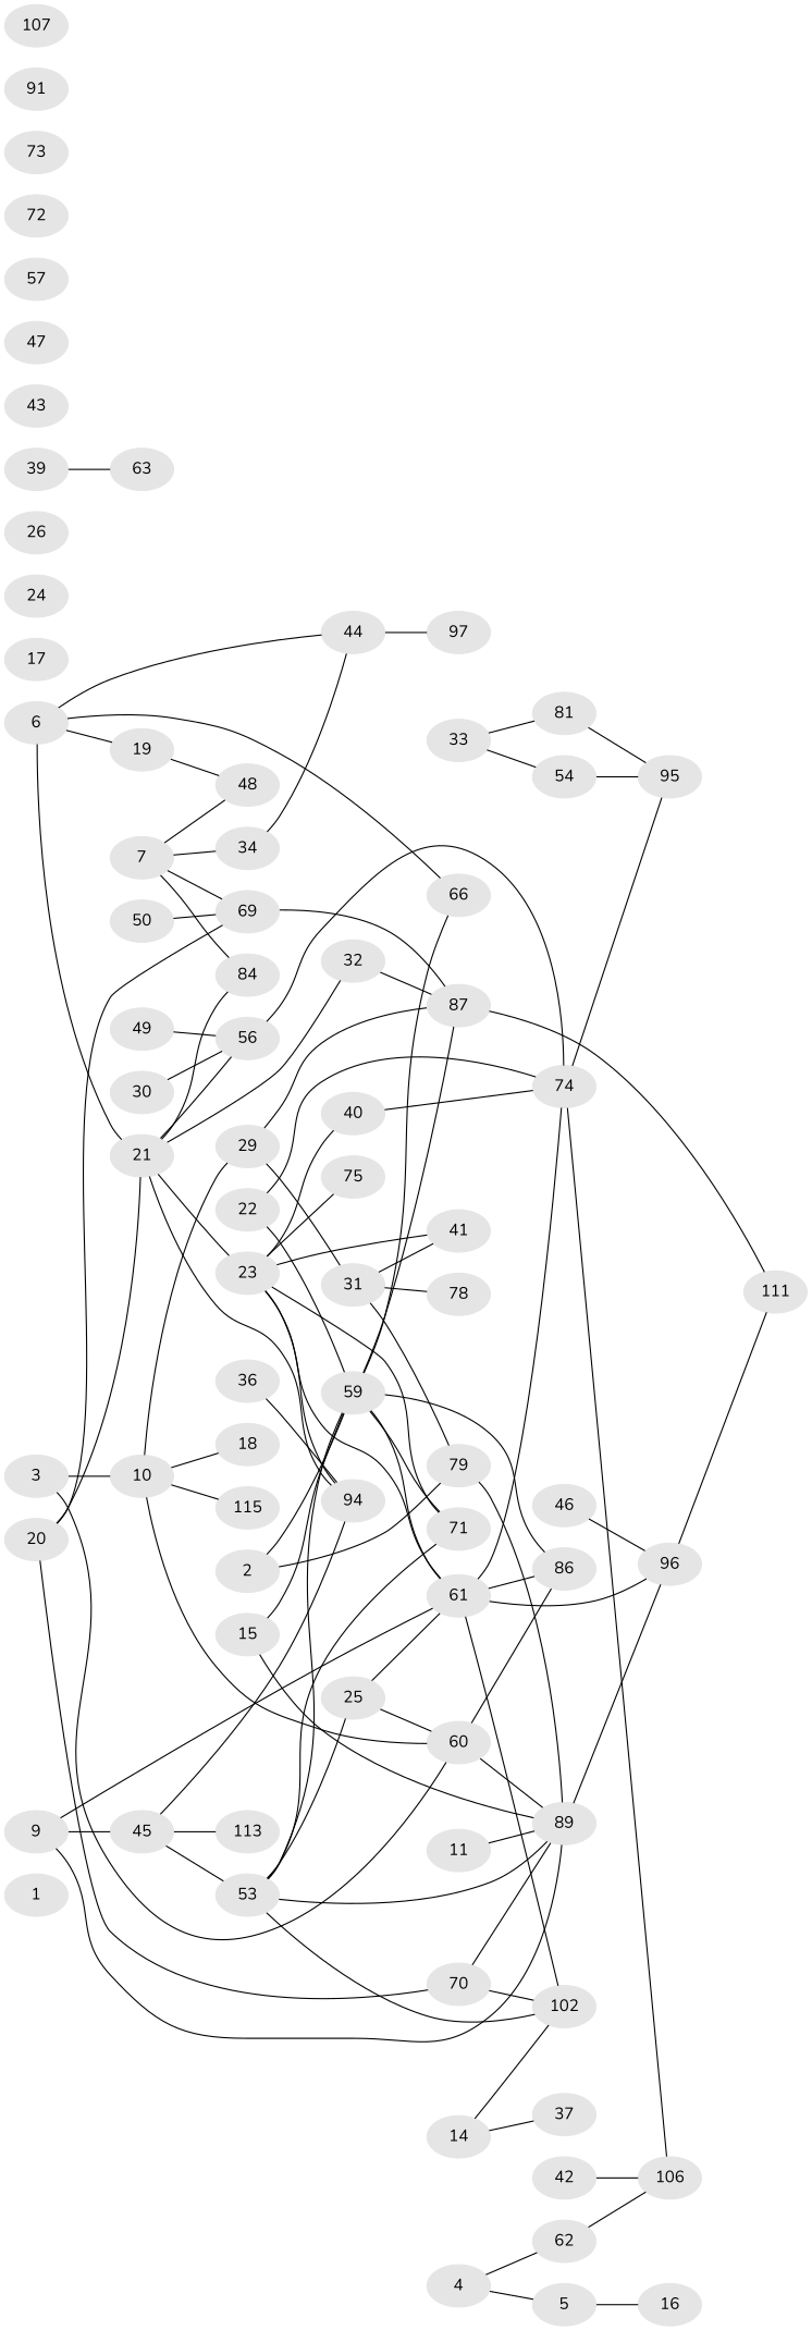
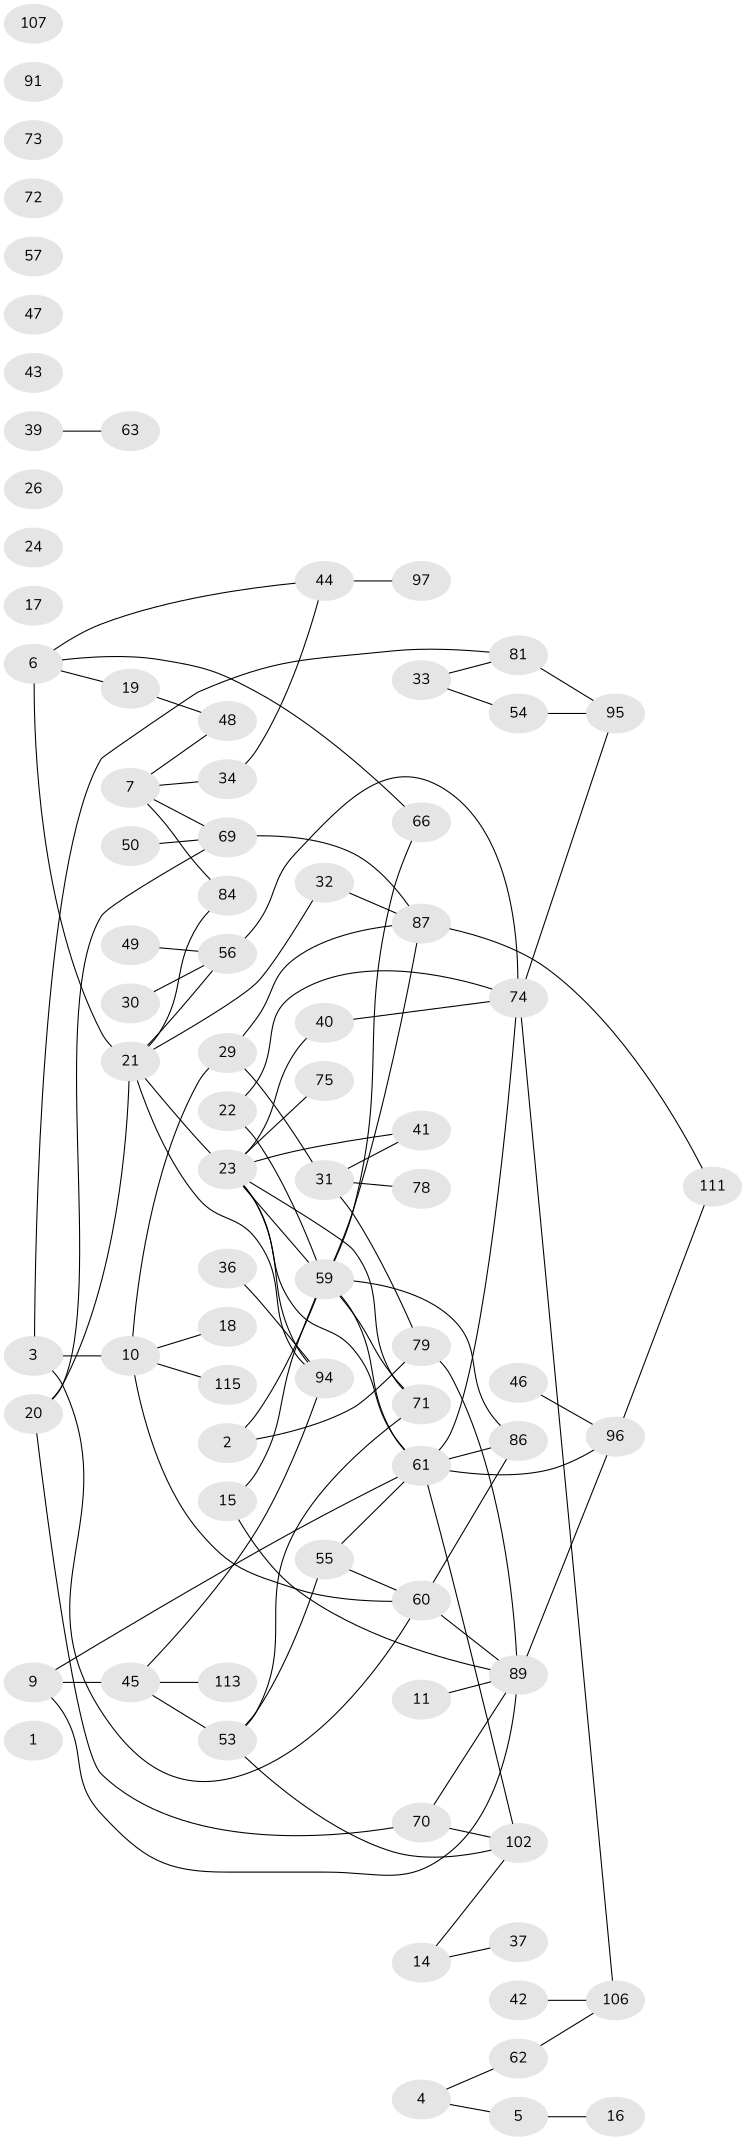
  graph {
    fontname=Nunito
    rankdir=LR
    node [color=gray90 fontname=Nunito style=filled]
    edge [fontname=Nunito]
    1
    59 [super="+92"]
    2
    79
    66
    61 [super="+65"]
    71
    87 [super="+101"]
    86
    89 [super="+100"]
    3 [super="+25"]
    10 [super="+80"]
    60 [super="+99"]
    81
    18
    29
    115
    95 [super="+98"]
    5 [super="+8"]
    16 [super="+85"]
    4
    62
    106 [super="+110"]
    6 [super="+108"]
    19
    21 [super="+51"]
    44 [super="+63"]
    48 [super="+68"]
    84
    23 [super="+27"]
    32
    56 [super="+114"]
    94 [super="+109"]
    97
    7
    34
    69 [super="+82"]
    45 [super="+116"]
    53 [super="+67"]
    113
    9
    102 [super="+103"]
    74 [super="+90"]
    96 [super="+105"]
    31 [super="+58"]
    11 [super="+12"]
    14 [super="+28"]
    37
    15 [super="+38"]
    17
    20
    70
    40
    41
    75
    22 [super="+52"]
    24
    26
    78
    111
    30 [super="+76"]
    33 [super="+77"]
    54
-   55 [super="+83" label=25]
+   55 [super="+83"]
    36
    n66 [label=63]
    39
    42
    43
    46
    47
    49
    50 [super="+88"]
    57
    72
    73
    91
    107
    59 -- 66
    59 -- 61
    59 -- 71
    59 -- 87
    59 -- 86
    2 -- 59
    2 -- 79
    79 -- 89
    61 -- 86
    61 -- 102
    61 -- 74
    61 -- 96
    87 -- 111
    89 -- 96
    3 -- 10 [weight=3]
    3 -- 60
+   3 -- 81
    10 -- 60 [weight=2]
    10 -- 18
    10 -- 29
    10 -- 115
    60 -- 86
    60 -- 89
    81 -- 95
    29 -- 87
    29 -- 31
    5 -- 16
    4 -- 5
    4 -- 62
    62 -- 106
    6 -- 66
    6 -- 19
    6 -- 21
    6 -- 44
    19 -- 48
    21 -- 84
    21 -- 23
    21 -- 32
    21 -- 56
    21 -- 94
    44 -- 97
-   53 -- 59
+   23 -- 59
    23 -- 61
    23 -- 71
    23 -- 94
    23 -- 40
    23 -- 41
    23 -- 75
    32 -- 87
    56 -- 74
    7 -- 48
    7 -- 84
    7 -- 34
    7 -- 69
    34 -- 44
    69 -- 87
    45 -- 94
    45 -- 53
    45 -- 113
    53 -- 71
-   53 -- 89
    53 -- 102
    53 -- 55
    9 -- 61
    9 -- 89
    9 -- 45
    74 -- 95
    74 -- 106
    96 -- 111
    31 -- 79
    31 -- 41
    31 -- 78
    11 -- 89
    14 -- 102
    14 -- 37
    15 -- 59
    15 -- 89
    20 -- 21
    20 -- 69
    20 -- 70
    70 -- 89
    70 -- 102
    40 -- 74
    22 -- 59
    22 -- 74
    30 -- 56
    33 -- 81
    33 -- 54
    54 -- 95
    55 -- 61
    55 -- 60
    36 -- 94
    39 -- n66
    42 -- 106
    46 -- 96
    49 -- 56
    50 -- 69
  }
